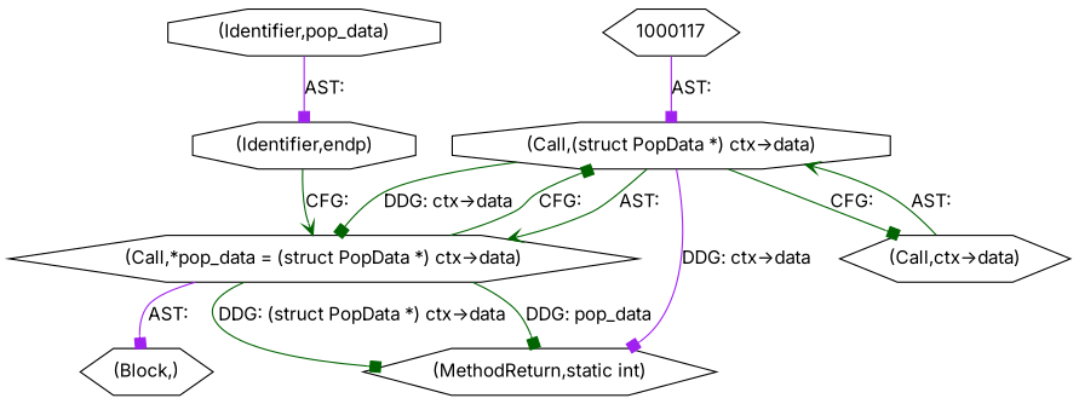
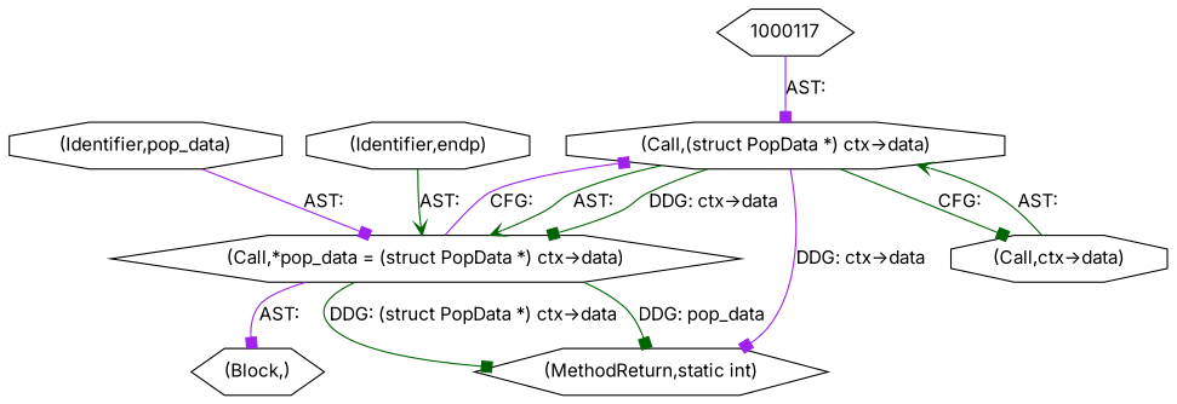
  digraph {
    fontname=Inter
    node [fontname=Inter shape=hexagon]
    edge [arrowhead=box color=darkgreen fontname=Inter]
    n1 [label="(Call,(struct PopData *) ctx->data)" shape=octagon]
    n2 [label="(Call,*pop_data = (struct PopData *) ctx->data)"]
    n3 [label="(MethodReturn,static int)"]
-   n4 [label="(Call,ctx->data)"]
+   n4 [label="(Call,ctx->data)" shape=octagon]
    n5 [label="(Block,)"]
    n6 [label="(Identifier,pop_data)" shape=octagon]
    n7 [label="(Identifier,endp)" shape=octagon]
    1000117
    n1 -> n2 [arrowhead=vee label="AST: "]
    n1 -> n2 [label="DDG: ctx->data"]
    n1 -> n3 [color=purple label="DDG: ctx->data"]
    n1 -> n4 [label="CFG: "]
-   n2 -> n1 [label="CFG: "]
+   n2 -> n1 [color=purple label="CFG: "]
    n2 -> n3 [label="DDG: pop_data"]
    n2 -> n3 [label="DDG: (struct PopData *) ctx->data"]
    n2 -> n5 [color=purple label="AST: "]
    n4 -> n1 [arrowhead=vee label="AST: "]
-   n6 -> n7 [color=purple label="AST: "]
-   n7 -> n2 [arrowhead=vee label="CFG: "]
+   n6 -> n2 [color=purple label="AST: "]
+   n7 -> n2 [arrowhead=vee label="AST: "]
    1000117 -> n1 [color=purple label="AST: "]
  }
